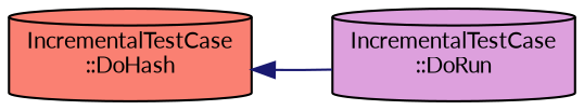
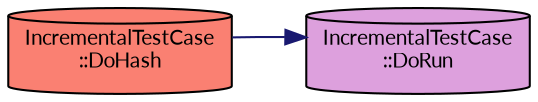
  digraph {
    rankdir=LR
    fontname=Lato
    node [color=black fontname=Lato fontsize=10 shape=cylinder style=filled]
    n1 [fillcolor=salmon fontcolor=black height=0.2 label="IncrementalTestCase\l::DoHash" width=0.4]
    n2 [fillcolor=plum height=0.2 label="IncrementalTestCase\l::DoRun" width=0.4]
-   n1 -> n2 [color=midnightblue dir=back fontname=Lato fontsize=10 labelfontname=Helvetica labelfontsize=10 style=solid]
+   n2 -> n1 [color=midnightblue dir=back fontname=Lato fontsize=10 labelfontname=Helvetica labelfontsize=10 style=solid]
  }
